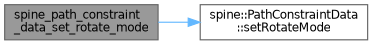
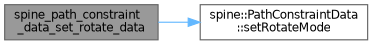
  digraph {
    rankdir=LR
    node [fontname=Helvetica fontsize=10 shape=box style=filled]
-   n1 [color=gray40 fillcolor=grey60 fontcolor=black height=0.2 label="spine_path_constraint\l_data_set_rotate_mode" width=0.4]
+   n1 [color=gray40 fillcolor=grey60 fontcolor=black height=0.2 label="spine_path_constraint\l_data_set_rotate_data" width=0.4]
    n2 [color=grey40 fillcolor=white height=0.2 label="spine::PathConstraintData\l::setRotateMode" width=0.4]
    n1 -> n2 [color=steelblue1 fontname=Helvetica fontsize=10 labelfontname=Helvetica labelfontsize=10 style=solid]
  }
